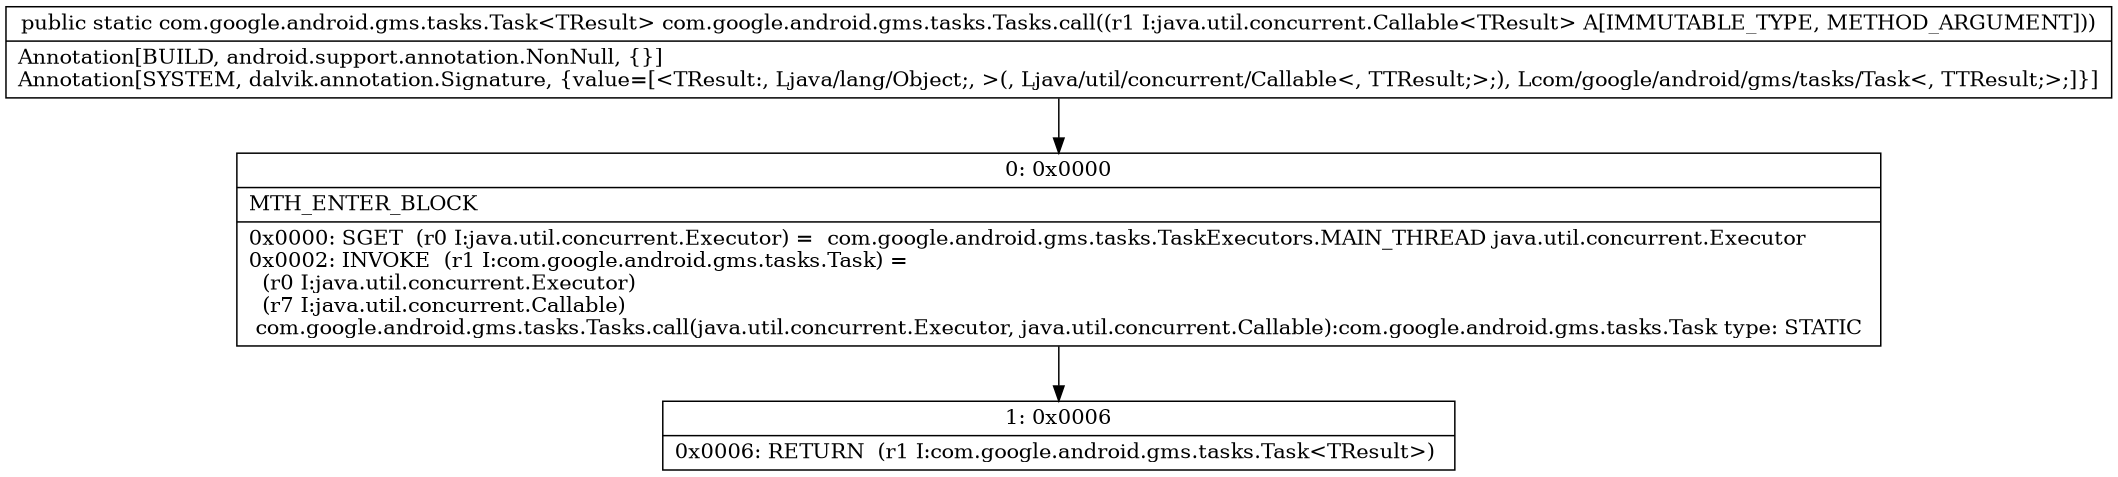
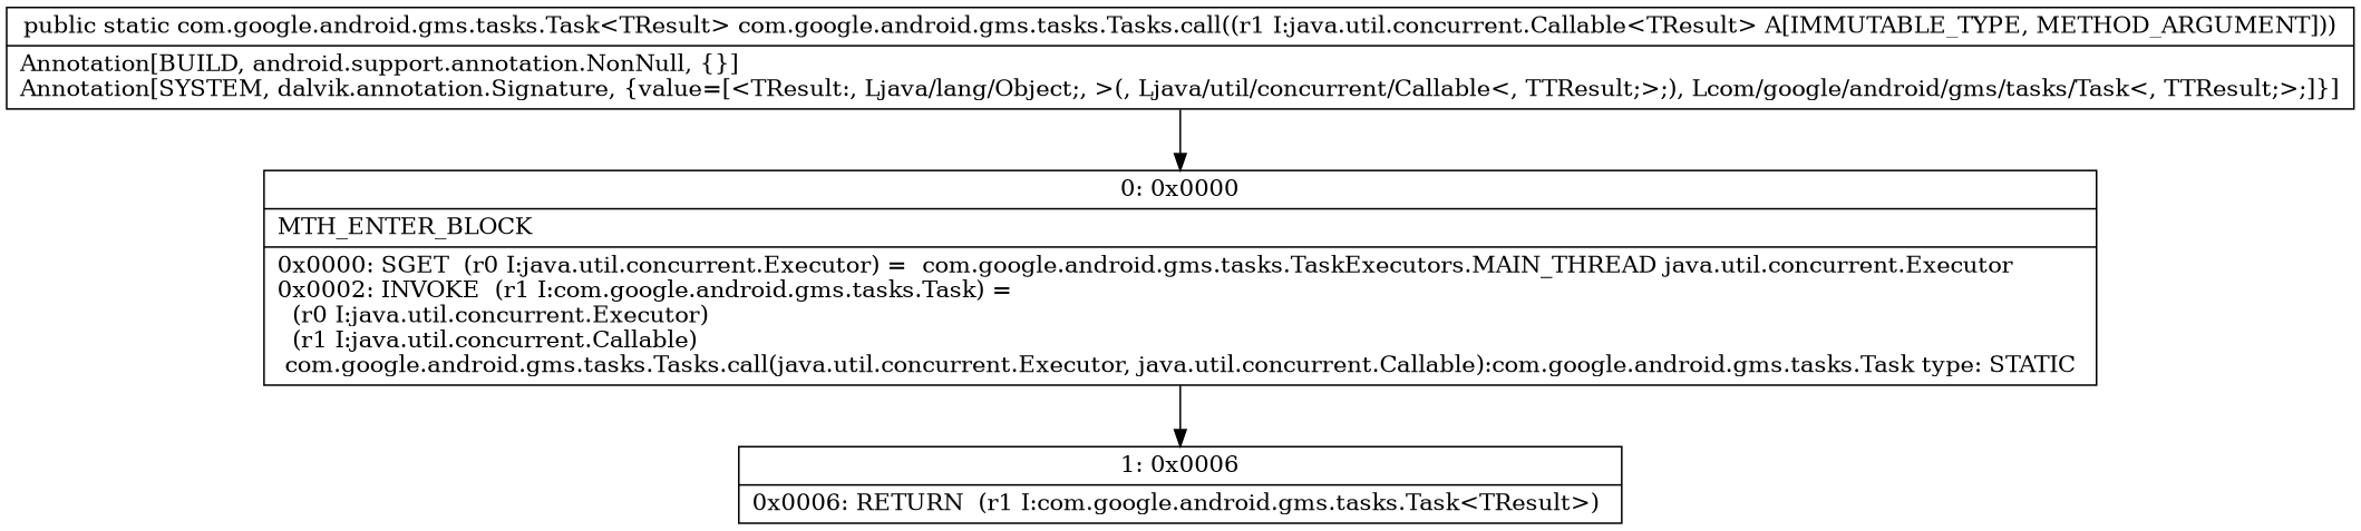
  digraph {
    node [shape=record]
-   n1 [label="{0\:\ 0x0000|MTH_ENTER_BLOCK\l|0x0000: SGET  (r0 I:java.util.concurrent.Executor) =  com.google.android.gms.tasks.TaskExecutors.MAIN_THREAD java.util.concurrent.Executor \l0x0002: INVOKE  (r1 I:com.google.android.gms.tasks.Task) = \l  (r0 I:java.util.concurrent.Executor)\l  (r7 I:java.util.concurrent.Callable)\l com.google.android.gms.tasks.Tasks.call(java.util.concurrent.Executor, java.util.concurrent.Callable):com.google.android.gms.tasks.Task type: STATIC \l}"]
+   n1 [label="{0\:\ 0x0000|MTH_ENTER_BLOCK\l|0x0000: SGET  (r0 I:java.util.concurrent.Executor) =  com.google.android.gms.tasks.TaskExecutors.MAIN_THREAD java.util.concurrent.Executor \l0x0002: INVOKE  (r1 I:com.google.android.gms.tasks.Task) = \l  (r0 I:java.util.concurrent.Executor)\l  (r1 I:java.util.concurrent.Callable)\l com.google.android.gms.tasks.Tasks.call(java.util.concurrent.Executor, java.util.concurrent.Callable):com.google.android.gms.tasks.Task type: STATIC \l}"]
    n2 [label="{1\:\ 0x0006|0x0006: RETURN  (r1 I:com.google.android.gms.tasks.Task\<TResult\>) \l}"]
    n3 [label="{public static com.google.android.gms.tasks.Task\<TResult\> com.google.android.gms.tasks.Tasks.call((r1 I:java.util.concurrent.Callable\<TResult\> A[IMMUTABLE_TYPE, METHOD_ARGUMENT]))  | Annotation[BUILD, android.support.annotation.NonNull, \{\}]\lAnnotation[SYSTEM, dalvik.annotation.Signature, \{value=[\<TResult:, Ljava\/lang\/Object;, \>(, Ljava\/util\/concurrent\/Callable\<, TTResult;\>;), Lcom\/google\/android\/gms\/tasks\/Task\<, TTResult;\>;]\}]\l}"]
    n1 -> n2
    n3 -> n1
  }
